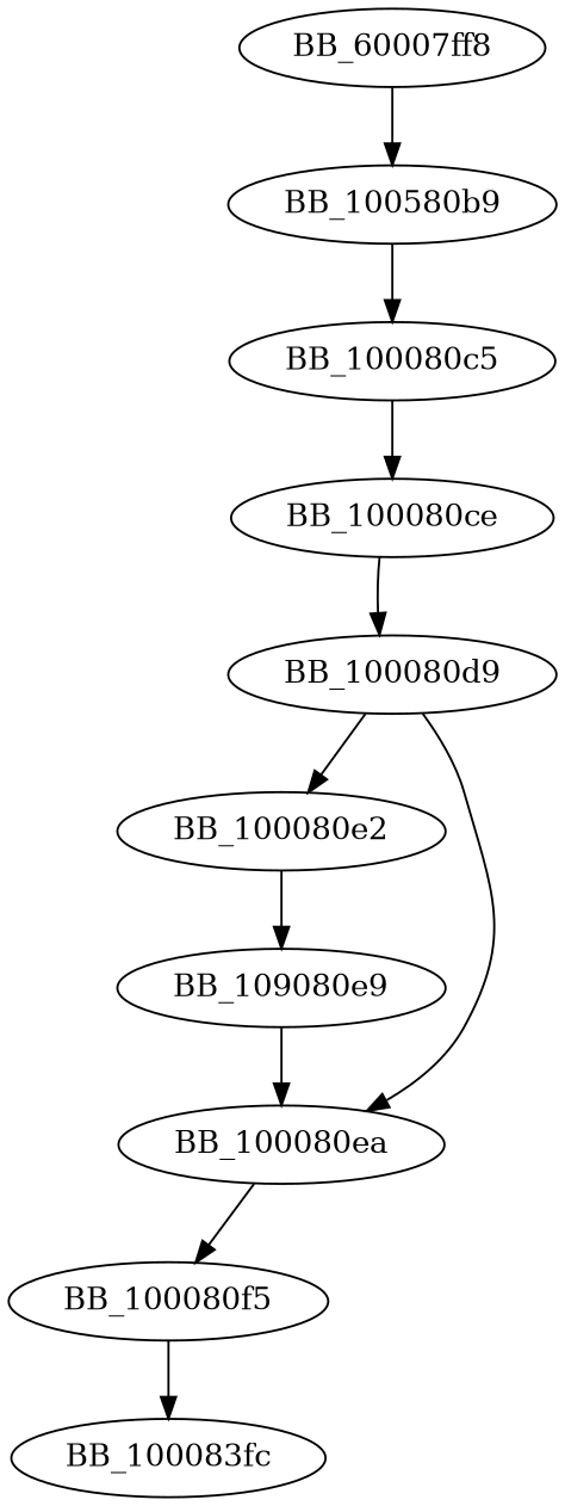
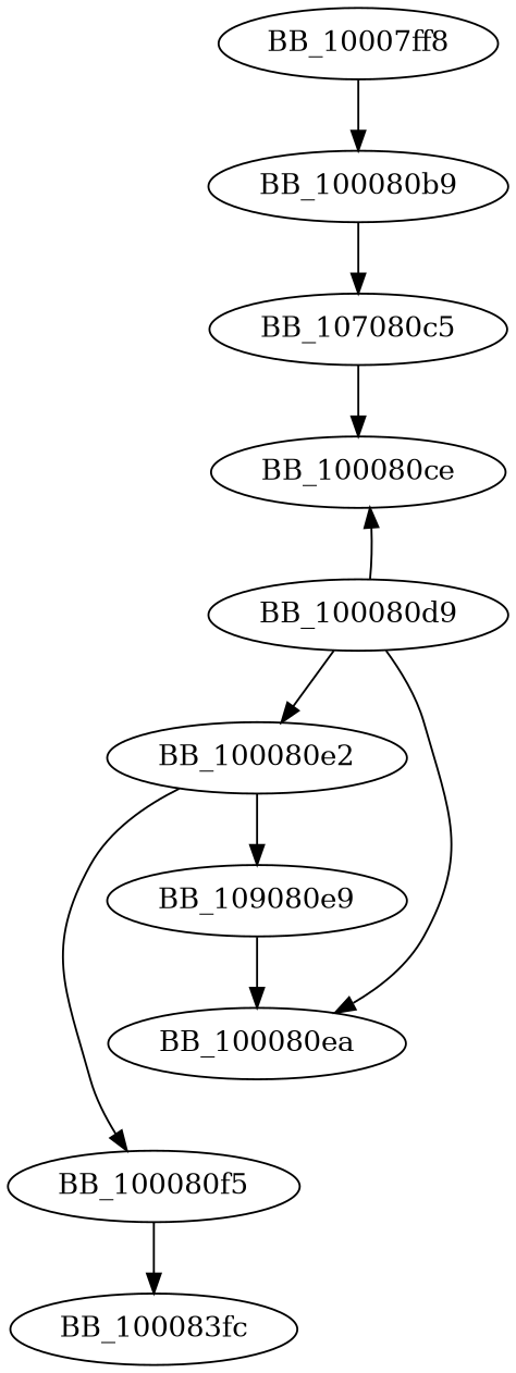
  digraph {
-   BB_10007ff8 [label=BB_60007ff8]
-   BB_100080b9 [label=BB_100580b9]
-   BB_100080c5
+   BB_10007ff8
+   BB_100080b9
+   BB_100080c5 [label=BB_107080c5]
    BB_100080ce
    BB_100080d9
    BB_100080e2
    BB_100080ea
    n8 [label=BB_109080e9]
    BB_100080f5
    n10 [label=BB_100083fc]
    BB_10007ff8 -> BB_100080b9
    BB_100080b9 -> BB_100080c5
    BB_100080c5 -> BB_100080ce
-   BB_100080ce -> BB_100080d9
+   BB_100080d9 -> BB_100080ce
    BB_100080d9 -> BB_100080e2
    BB_100080d9 -> BB_100080ea
    BB_100080e2 -> n8
-   BB_100080ea -> BB_100080f5
+   BB_100080e2 -> BB_100080f5
    n8 -> BB_100080ea
    BB_100080f5 -> n10
  }
